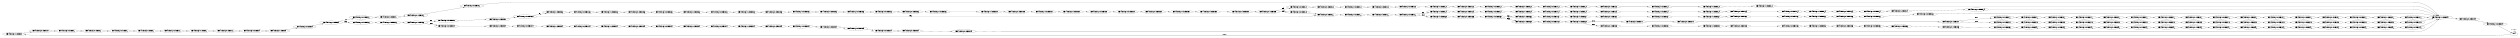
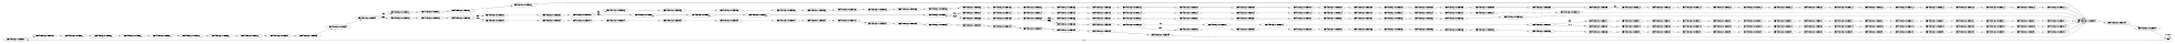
  digraph {
    rankdir=LR
    fontname="DejaVu Sans Mono"
    node [fontname="DejaVu Sans Mono"]
    edge [fontname="DejaVu Sans Mono"]
    n1 [label=LEGUP_F_scalbnf_BB__0]
    n2 [label=LEGUP_F_scalbnf_BB__0]
    n3 [label=LEGUP]
    n4 [label=LEGUP_F_scalbnf_BB__4]
    n5 [label=LEGUP_F_scalbnf_BB__4]
    n6 [label=LEGUP_F_scalbnf_BB__4]
    n7 [label=LEGUP_F_scalbnf_BB__4]
    n8 [label=LEGUP_F_scalbnf_BB__4]
    n9 [label=LEGUP_F_scalbnf_BB__4]
    n10 [label=LEGUP_F_scalbnf_BB__4]
    n11 [label=LEGUP_F_scalbnf_BB__9]
    n12 [label=LEGUP_F_scalbnf_BB__9]
    n13 [label=LEGUP_F_scalbnf_BB__9]
    n14 [label=LEGUP_F_scalbnf_BB__9]
    n15 [label=LEGUP_F_scalbnf_BB__14]
    n16 [label=LEGUP_F_scalbnf_BB__16]
    n17 [label=LEGUP_F_scalbnf_BB__14]
    n18 [label=LEGUP_F_scalbnf_BB__16]
    n19 [label=LEGUP_F_scalbnf_BB__14]
    n20 [label=LEGUP_F_scalbnf_BB__14]
    n21 [label=LEGUP_F_scalbnf_BB__97]
    n22 [label=LEGUP_F_scalbnf_BB__97]
    n23 [label=LEGUP_F_scalbnf_BB__16]
    n24 [label=LEGUP_F_scalbnf_BB__22]
    n25 [label=LEGUP_F_scalbnf_BB__19]
    n26 [label=LEGUP_F_scalbnf_BB__22]
    n27 [label=LEGUP_F_scalbnf_BB__19]
    n28 [label=LEGUP_F_scalbnf_BB__19]
    n29 [label=LEGUP_F_scalbnf_BB__19]
    n30 [label=LEGUP_F_scalbnf_BB__19]
    n31 [label=LEGUP_F_scalbnf_BB__19]
    n32 [label=LEGUP_F_scalbnf_BB__19]
    n33 [label=LEGUP_F_scalbnf_BB__19]
    n34 [label=LEGUP_F_scalbnf_BB__19]
    n35 [label=LEGUP_F_scalbnf_BB__19]
    n36 [label=LEGUP_F_scalbnf_BB__19]
    n37 [label=LEGUP_F_scalbnf_BB__19]
    n38 [label=LEGUP_F_scalbnf_BB__19]
    n39 [label=LEGUP_F_scalbnf_BB__19]
    n40 [label=LEGUP_F_scalbnf_BB__19]
    n41 [label=LEGUP_F_scalbnf_BB__19]
    n42 [label=LEGUP_F_scalbnf_BB__19]
    n43 [label=LEGUP_F_scalbnf_BB__19]
    n44 [label=LEGUP_F_scalbnf_BB__22]
    n45 [label=LEGUP_F_scalbnf_BB__25]
    n46 [label=LEGUP_F_scalbnf_BB__44]
    n47 [label=LEGUP_F_scalbnf_BB__25]
    n48 [label=LEGUP_F_scalbnf_BB__44]
    n49 [label=LEGUP_F_scalbnf_BB__25]
    n50 [label=LEGUP_F_scalbnf_BB__25]
    n51 [label=LEGUP_F_scalbnf_BB__25]
    n52 [label=LEGUP_F_scalbnf_BB__25]
    n53 [label=LEGUP_F_scalbnf_BB__25]
    n54 [label=LEGUP_F_scalbnf_BB__25]
    n55 [label=LEGUP_F_scalbnf_BB__25]
    n56 [label=LEGUP_F_scalbnf_BB__25]
    n57 [label=LEGUP_F_scalbnf_BB__25]
    n58 [label=LEGUP_F_scalbnf_BB__25]
    n59 [label=LEGUP_F_scalbnf_BB__25]
    n60 [label=LEGUP_F_scalbnf_BB__25]
    n61 [label=LEGUP_F_scalbnf_BB__25]
    n62 [label=LEGUP_F_scalbnf_BB__28]
    n63 [label=LEGUP_F_scalbnf_BB__28]
    n64 [label=LEGUP_F_scalbnf_BB__28]
    n65 [label=LEGUP_F_scalbnf_BB__28]
    n66 [label=LEGUP_F_scalbnf_BB__28]
    n67 [label=LEGUP_F_scalbnf_BB__28]
    n68 [label=LEGUP_F_scalbnf_BB__28]
    n69 [label=LEGUP_F_scalbnf_BB__33]
    n70 [label=LEGUP_F_scalbnf_BB__33]
    n71 [label=LEGUP_F_scalbnf_BB__33]
    n72 [label=LEGUP_F_scalbnf_BB__33]
    n73 [label=LEGUP_F_scalbnf_BB__40]
-   n74 [label=LEGUP_F_scalbnf_BB__43]
    n75 [label=LEGUP_F_scalbnf_BB__40]
    n76 [label=LEGUP_F_scalbnf_BB__40]
    n77 [label=LEGUP_F_scalbnf_BB__40]
    n78 [label=LEGUP_F_scalbnf_BB__40]
    n79 [label=LEGUP_F_scalbnf_BB__40]
    n80 [label=LEGUP_F_scalbnf_BB__40]
    n81 [label=LEGUP_F_scalbnf_BB__40]
    n82 [label=LEGUP_F_scalbnf_BB__40]
    n83 [label=LEGUP_F_scalbnf_BB__40]
    n84 [label=LEGUP_F_scalbnf_BB__40]
    n85 [label=LEGUP_F_scalbnf_BB__40]
    n86 [label=LEGUP_F_scalbnf_BB__40]
    n87 [label=LEGUP_F_scalbnf_BB__40]
    n88 [label=LEGUP_F_scalbnf_BB__40]
    n89 [label=LEGUP_F_scalbnf_BB__44]
    n90 [label=LEGUP_F_scalbnf_BB__44]
    n91 [label=LEGUP_F_scalbnf_BB__49]
    n92 [label=LEGUP_F_scalbnf_BB__53]
    n93 [label=LEGUP_F_scalbnf_BB__49]
    n94 [label=LEGUP_F_scalbnf_BB__53]
    n95 [label=LEGUP_F_scalbnf_BB__49]
    n96 [label=LEGUP_F_scalbnf_BB__49]
    n97 [label=LEGUP_F_scalbnf_BB__49]
    n98 [label=LEGUP_F_scalbnf_BB__49]
    n99 [label=LEGUP_F_scalbnf_BB__49]
    n100 [label=LEGUP_F_scalbnf_BB__49]
    n101 [label=LEGUP_F_scalbnf_BB__49]
    n102 [label=LEGUP_F_scalbnf_BB__49]
    n103 [label=LEGUP_F_scalbnf_BB__49]
    n104 [label=LEGUP_F_scalbnf_BB__49]
    n105 [label=LEGUP_F_scalbnf_BB__49]
    n106 [label=LEGUP_F_scalbnf_BB__49]
    n107 [label=LEGUP_F_scalbnf_BB__49]
    n108 [label=LEGUP_F_scalbnf_BB__49]
    n109 [label=LEGUP_F_scalbnf_BB__53]
    n110 [label=LEGUP_F_scalbnf_BB__56]
    n111 [label=LEGUP_F_scalbnf_BB__68]
    n112 [label=LEGUP_F_scalbnf_BB__57]
    n113 [label=LEGUP_F_scalbnf_BB__68]
    n114 [label=LEGUP_F_scalbnf_BB__57]
    n115 [label=LEGUP_F_scalbnf_BB__57]
    n116 [label=LEGUP_F_scalbnf_BB__57]
    n117 [label=LEGUP_F_scalbnf_BB__57]
    n118 [label=LEGUP_F_scalbnf_BB__57]
    n119 [label=LEGUP_F_scalbnf_BB__57]
    n120 [label=LEGUP_F_scalbnf_BB__66]
    n121 [label=LEGUP_F_scalbnf_BB__66]
    n122 [label=LEGUP_F_scalbnf_BB__66]
    n123 [label=LEGUP_F_scalbnf_BB__66]
    n124 [label=LEGUP_F_scalbnf_BB__68]
    n125 [label=LEGUP_F_scalbnf_BB__71]
    n126 [label=LEGUP_F_scalbnf_BB__82]
    n127 [label=LEGUP_F_scalbnf_BB__71]
    n128 [label=LEGUP_F_scalbnf_BB__82]
    n129 [label=LEGUP_F_scalbnf_BB__71]
    n130 [label=LEGUP_F_scalbnf_BB__74]
    n131 [label=LEGUP_F_scalbnf_BB__78]
    n132 [label=LEGUP_F_scalbnf_BB__74]
    n133 [label=LEGUP_F_scalbnf_BB__78]
    n134 [label=LEGUP_F_scalbnf_BB__74]
    n135 [label=LEGUP_F_scalbnf_BB__74]
    n136 [label=LEGUP_F_scalbnf_BB__74]
    n137 [label=LEGUP_F_scalbnf_BB__74]
    n138 [label=LEGUP_F_scalbnf_BB__74]
    n139 [label=LEGUP_F_scalbnf_BB__74]
    n140 [label=LEGUP_F_scalbnf_BB__74]
    n141 [label=LEGUP_F_scalbnf_BB__74]
    n142 [label=LEGUP_F_scalbnf_BB__74]
    n143 [label=LEGUP_F_scalbnf_BB__74]
    n144 [label=LEGUP_F_scalbnf_BB__74]
    n145 [label=LEGUP_F_scalbnf_BB__74]
    n146 [label=LEGUP_F_scalbnf_BB__74]
    n147 [label=LEGUP_F_scalbnf_BB__74]
    n148 [label=LEGUP_F_scalbnf_BB__78]
    n149 [label=LEGUP_F_scalbnf_BB__78]
    n150 [label=LEGUP_F_scalbnf_BB__78]
    n151 [label=LEGUP_F_scalbnf_BB__78]
    n152 [label=LEGUP_F_scalbnf_BB__78]
    n153 [label=LEGUP_F_scalbnf_BB__78]
    n154 [label=LEGUP_F_scalbnf_BB__78]
    n155 [label=LEGUP_F_scalbnf_BB__78]
    n156 [label=LEGUP_F_scalbnf_BB__78]
    n157 [label=LEGUP_F_scalbnf_BB__78]
    n158 [label=LEGUP_F_scalbnf_BB__78]
    n159 [label=LEGUP_F_scalbnf_BB__78]
    n160 [label=LEGUP_F_scalbnf_BB__78]
    n161 [label=LEGUP_F_scalbnf_BB__78]
    n162 [label=LEGUP_F_scalbnf_BB__82]
    n163 [label=LEGUP_F_scalbnf_BB__82]
    n164 [label=LEGUP_F_scalbnf_BB__85]
    n165 [label=LEGUP_F_scalbnf_BB__85]
    n166 [label=LEGUP_F_scalbnf_BB__85]
    n167 [label=LEGUP_F_scalbnf_BB__85]
    n168 [label=LEGUP_F_scalbnf_BB__85]
    n169 [label=LEGUP_F_scalbnf_BB__85]
    n170 [label=LEGUP_F_scalbnf_BB__85]
    n171 [label=LEGUP_F_scalbnf_BB__94]
    n172 [label=LEGUP_F_scalbnf_BB__94]
    n173 [label=LEGUP_F_scalbnf_BB__94]
    n174 [label=LEGUP_F_scalbnf_BB__94]
    n175 [label=LEGUP_F_scalbnf_BB__94]
    n176 [label=LEGUP_F_scalbnf_BB__94]
    n177 [label=LEGUP_F_scalbnf_BB__94]
    n178 [label=LEGUP_F_scalbnf_BB__94]
    n179 [label=LEGUP_F_scalbnf_BB__94]
    n180 [label=LEGUP_F_scalbnf_BB__94]
    n181 [label=LEGUP_F_scalbnf_BB__94]
    n182 [label=LEGUP_F_scalbnf_BB__94]
    n183 [label=LEGUP_F_scalbnf_BB__94]
    n184 [label=LEGUP_F_scalbnf_BB__94]
    n185 [label=LEGUP_F_scalbnf_BB__94]
    n186 [label=LEGUP_F_scalbnf_BB__97]
    n1 -> n2
    n2 -> n4
    n3 -> n1 [label="<null>"]
    n3 -> n3 [label="~<null>"]
    n4 -> n5
    n5 -> n6
    n6 -> n7
    n7 -> n8
    n8 -> n9
    n9 -> n10
    n10 -> n11
    n11 -> n12
    n12 -> n13
    n13 -> n14
    n14 -> n15 [label="%13"]
    n14 -> n16 [label="~%13"]
    n15 -> n17
    n16 -> n18
    n17 -> n19
    n18 -> n23
    n19 -> n20
    n20 -> n21
    n21 -> n22
    n22 -> n186
    n23 -> n24 [label="%18"]
    n23 -> n25 [label="~%18"]
    n24 -> n26
    n25 -> n27
    n26 -> n44
    n27 -> n28
    n28 -> n29
    n29 -> n30
    n30 -> n31
    n31 -> n32
    n32 -> n33
    n33 -> n34
    n34 -> n35
    n35 -> n36
    n36 -> n37
    n37 -> n38
    n38 -> n39
    n39 -> n40
    n40 -> n41
    n41 -> n42
    n42 -> n43
    n43 -> n21
    n44 -> n45 [label="%24"]
    n44 -> n46 [label="~%24"]
    n45 -> n47
    n46 -> n48
    n47 -> n49
    n48 -> n89
    n49 -> n50
    n50 -> n51
    n51 -> n52
    n52 -> n53
    n53 -> n54
    n54 -> n55
    n55 -> n56
    n56 -> n57
    n57 -> n58
    n58 -> n59
    n59 -> n60
    n60 -> n61
    n61 -> n62
    n62 -> n63
    n63 -> n64
    n64 -> n65
    n65 -> n66
    n66 -> n67
    n67 -> n68
    n68 -> n69
    n69 -> n70
    n70 -> n71
    n71 -> n72
    n72 -> n73 [label="%39"]
-   n72 -> n74 [label="~%39"]
    n73 -> n75
-   n74 -> n46
    n75 -> n76
    n76 -> n77
    n77 -> n78
    n78 -> n79
    n79 -> n80
    n80 -> n81
    n81 -> n82
    n82 -> n83
    n83 -> n84
    n84 -> n85
    n85 -> n86
    n86 -> n87
    n87 -> n88
    n88 -> n21
    n89 -> n90
    n90 -> n91 [label="%48"]
    n90 -> n92 [label="~%48"]
    n91 -> n93
    n92 -> n94
    n93 -> n95
    n94 -> n109
    n95 -> n96
    n96 -> n97
    n97 -> n98
    n98 -> n99
    n99 -> n100
    n100 -> n101
    n101 -> n102
    n102 -> n103
    n103 -> n104
    n104 -> n105
    n105 -> n106
    n106 -> n107
    n107 -> n108
    n108 -> n21
    n109 -> n110 [label="%55"]
    n109 -> n111 [label="~%55"]
    n110 -> n112
    n111 -> n113
    n112 -> n114
    n113 -> n124
    n114 -> n115
    n115 -> n116
    n116 -> n117
    n117 -> n118
    n118 -> n119
    n119 -> n120
    n120 -> n121
    n121 -> n122
    n122 -> n123
    n123 -> n21
    n124 -> n125 [label="%70"]
    n124 -> n126 [label="~%70"]
    n125 -> n127
    n126 -> n128
    n127 -> n129
    n128 -> n162
    n129 -> n130 [label="%73"]
    n129 -> n131 [label="~%73"]
    n130 -> n132
    n131 -> n133
    n132 -> n134
    n133 -> n148
    n134 -> n135
    n135 -> n136
    n136 -> n137
    n137 -> n138
    n138 -> n139
    n139 -> n140
    n140 -> n141
    n141 -> n142
    n142 -> n143
    n143 -> n144
    n144 -> n145
    n145 -> n146
    n146 -> n147
    n147 -> n21
    n148 -> n149
    n149 -> n150
    n150 -> n151
    n151 -> n152
    n152 -> n153
    n153 -> n154
    n154 -> n155
    n155 -> n156
    n156 -> n157
    n157 -> n158
    n158 -> n159
    n159 -> n160
    n160 -> n161
    n161 -> n21
    n162 -> n163
    n163 -> n164
    n164 -> n165
    n165 -> n166
    n166 -> n167
    n167 -> n168
    n168 -> n169
    n169 -> n170
    n170 -> n171
    n171 -> n172
    n172 -> n173
    n173 -> n174
    n174 -> n175
    n175 -> n176
    n176 -> n177
    n177 -> n178
    n178 -> n179
    n179 -> n180
    n180 -> n181
    n181 -> n182
    n182 -> n183
    n183 -> n184
    n184 -> n185
    n185 -> n21
    n186 -> n3
  }
